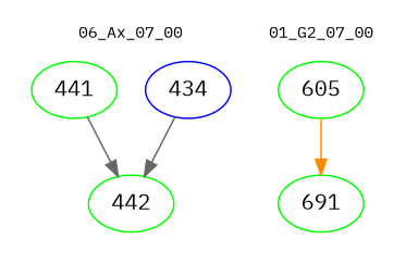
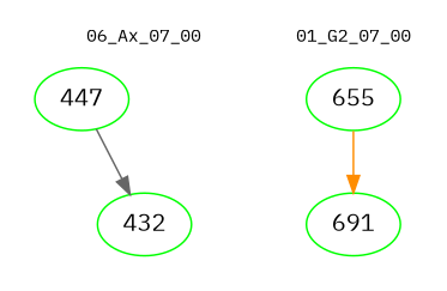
  digraph {
    fontname="IBM Plex Mono"
    node [color=green fontname="IBM Plex Mono"]
    edge [arrowhead=normal color=gray40 fontname="IBM Plex Mono"]
-   n1 [color=blue label=434]
-   n2 [label=442]
-   n3 [label=441]
-   n4 [label=605]
+   n2 [label=432]
+   n3 [label=447]
+   n4 [label=655]
    n5 [label=691]
    subgraph cluster_1 {
      color=white
      fontsize=10
      label="06_Ax_07_00"
-     n1
      n2
      n3
    }
    subgraph cluster_2 {
      color=white
      fontsize=10
      label="01_G2_07_00"
      n4
      n5
    }
-   n1 -> n2
    n3 -> n2
    n4 -> n5 [color=darkorange]
  }
